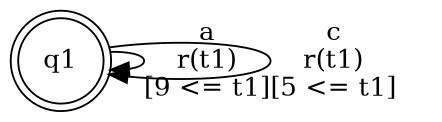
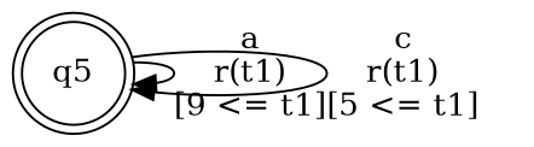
  digraph {
-   n1 [label=q1 shape=doublecircle]
+   n1 [label=q5 shape=doublecircle]
    n1 -> n1 [label="a\nr(t1)\n[9 <= t1]"]
    n1 -> n1 [label="c\nr(t1)\n[5 <= t1]"]
  }
